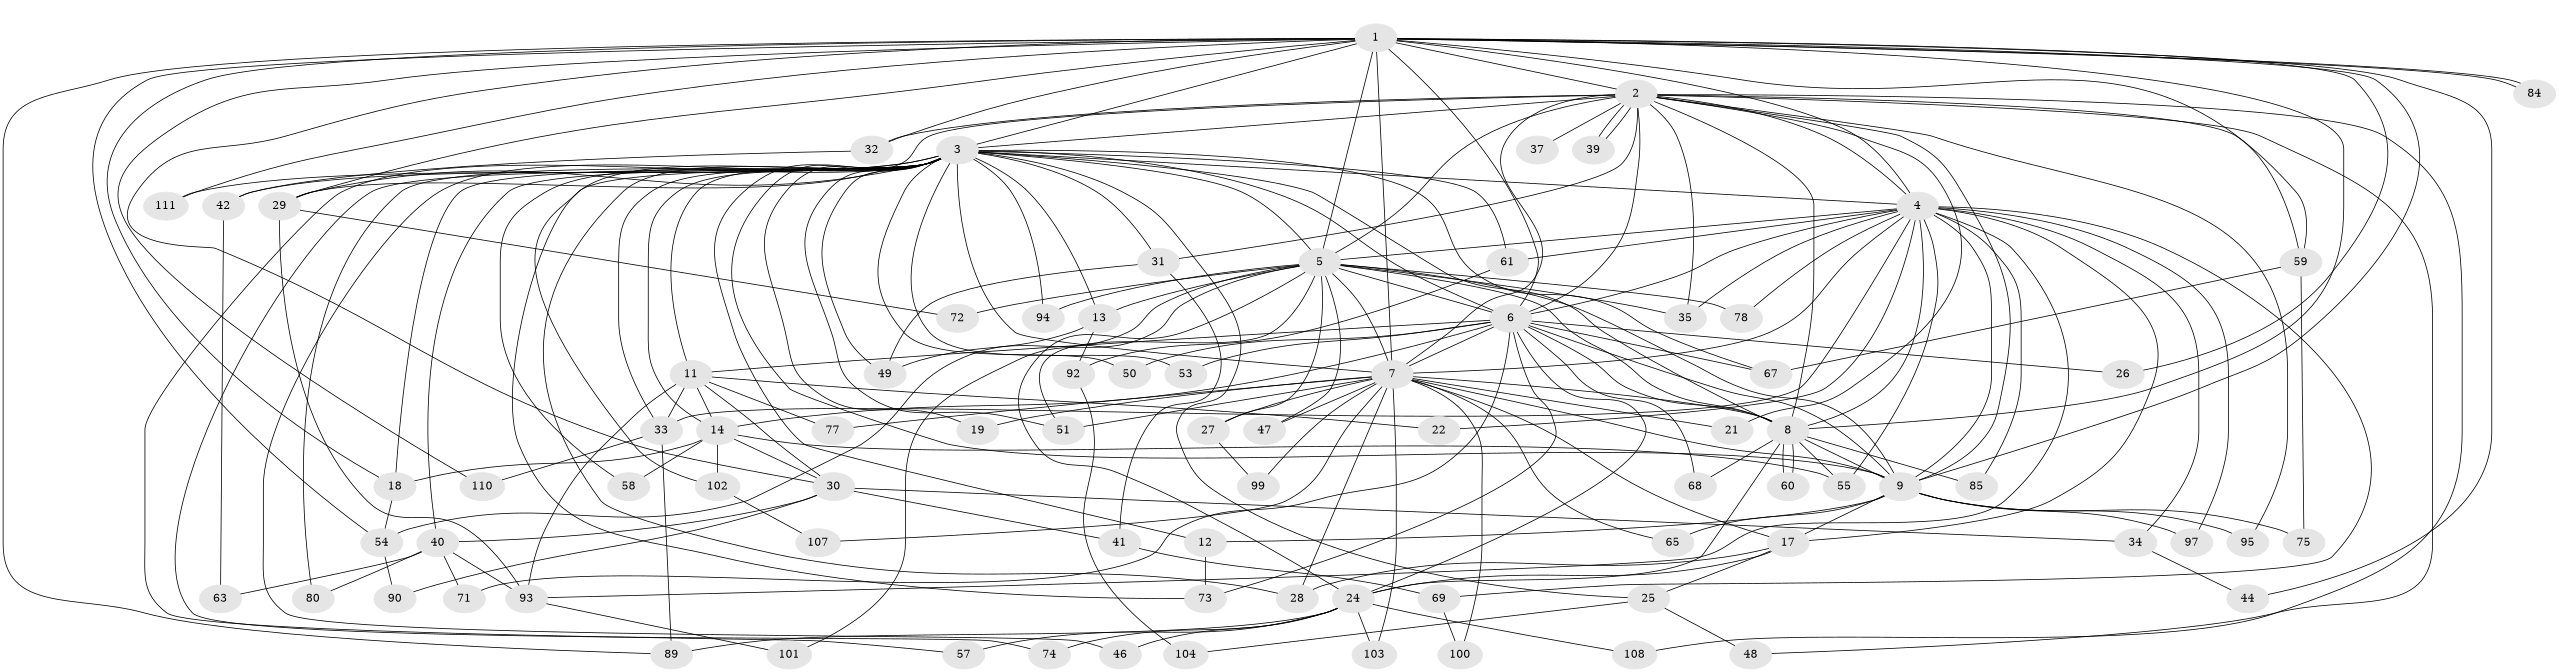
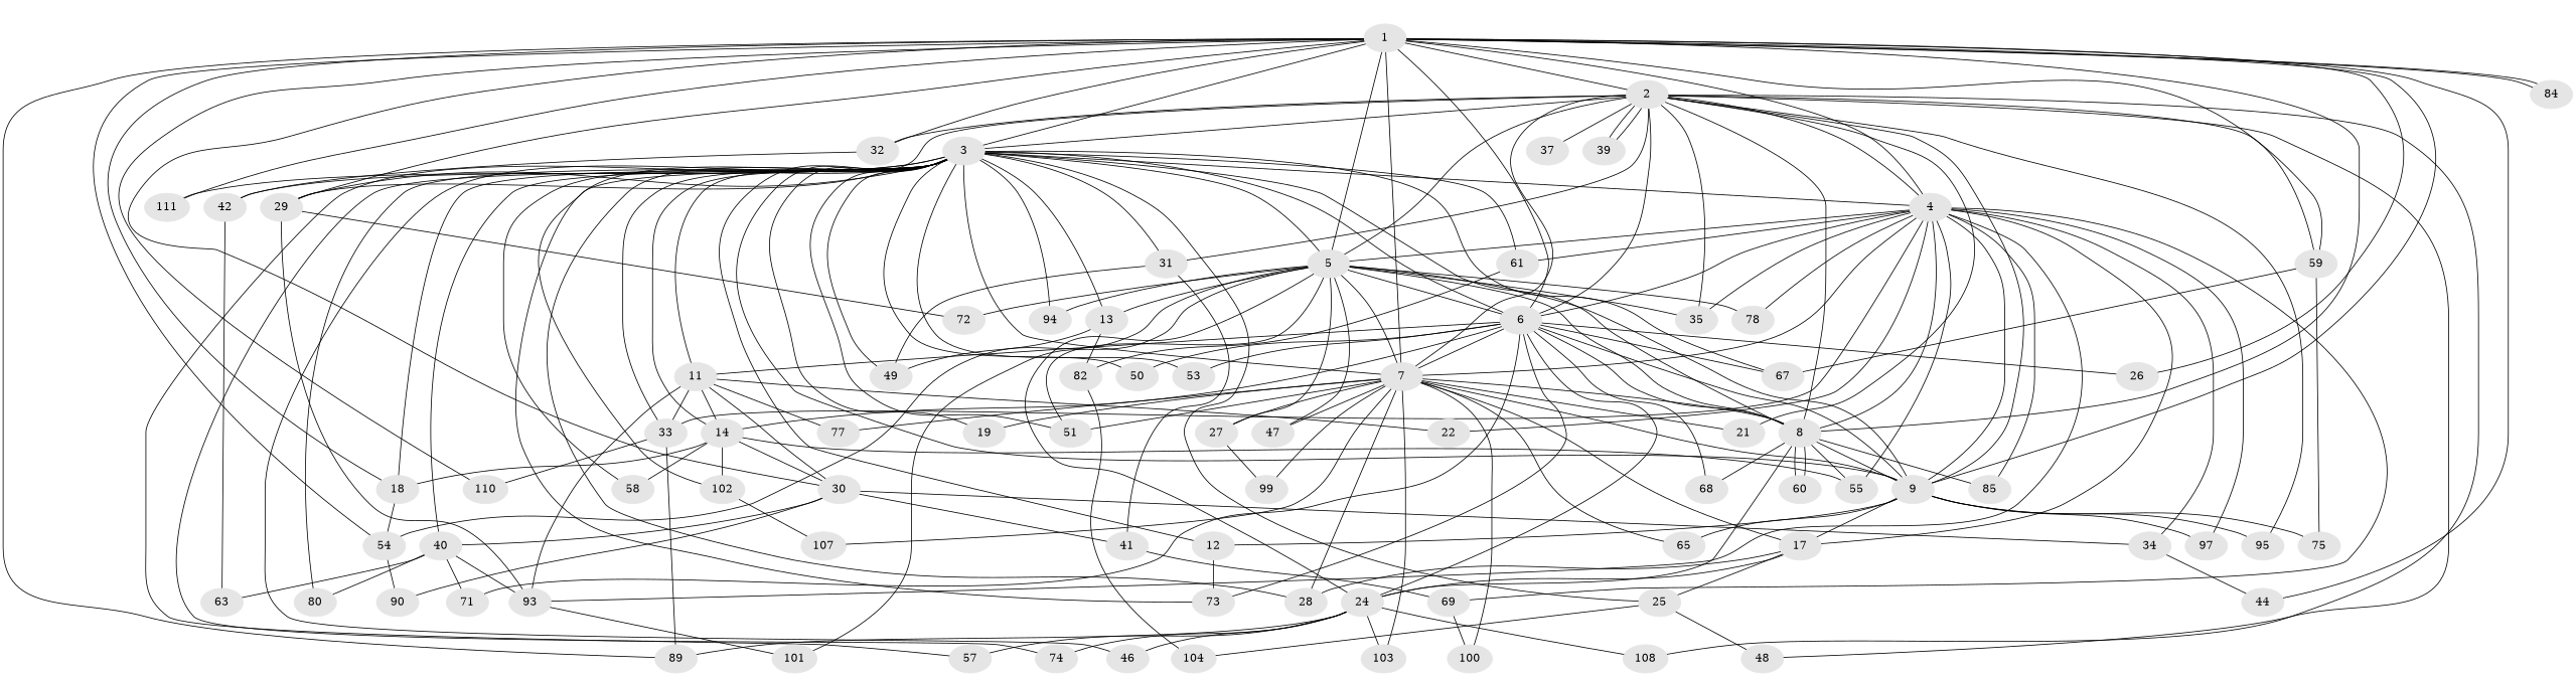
  graph {
    node [color=gray90 style=filled]
    1 [super="+83"]
    2 [super="+79"]
    3 [super="+10"]
    4 [super="+21"]
    5 [super="+38"]
    6 [super="+15"]
    7 [super="+23"]
    8 [super="+87"]
    9 [super="+66"]
    18 [super="+20"]
    26
    29 [super="+36"]
    30 [super="+64"]
    32
    44
    54 [super="+88"]
    59
    84
    89 [super="+96"]
    110
    111
    31
    35 [super="+52"]
    37
    39
    48
    n27 [label=21]
    95
    108
    11 [super="+45"]
    12 [super="+76"]
    13 [super="+81"]
    14 [super="+98"]
    19
    25
    28 [super="+82"]
    33 [super="+56"]
    40 [super="+105"]
    42
    46
    49
    50
    51 [super="+109"]
    53
    57
    58
    61
    67 [super="+70"]
    73
    74
    80
    94
    102
    17 [super="+43"]
    22
    34
    55 [super="+86"]
    69
    78
    85
    93 [super="+106"]
    97
    24 [super="+62"]
    27
    47
    72
    101
    68
    71
    65
    77
    99
    100
    103
    107
    60
    75
    41
    90
-   92
+   92 [label=82]
    104
    63
    1 -- 2
    1 -- 3 [weight=2]
    1 -- 4
    1 -- 5
    1 -- 6
    1 -- 7
    1 -- 8
    1 -- 9
    1 -- 18
    1 -- 26
    1 -- 29 [weight=2]
    1 -- 30
    1 -- 32
    1 -- 44
    1 -- 54
    1 -- 59
    1 -- 84
    1 -- 84
    1 -- 89
    1 -- 110
    1 -- 111
    2 -- 3 [weight=2]
    2 -- 4
    2 -- 5
    2 -- 6
    2 -- 7
    2 -- 8
    2 -- 9
    2 -- 29
    2 -- 32
    2 -- 59
    2 -- 31
    2 -- 35
    2 -- 37
    2 -- 39
    2 -- 39
    2 -- 48
    2 -- n27
    2 -- 95
    2 -- 108
    3 -- 4 [weight=3]
    3 -- 5 [weight=2]
    3 -- 6 [weight=3]
    3 -- 7 [weight=3]
    3 -- 8 [weight=2]
    3 -- 9 [weight=2]
    3 -- 18
    3 -- 29
    3 -- 111
    3 -- 31
    3 -- 11
    3 -- 12
    3 -- 13
    3 -- 14
    3 -- 19
    3 -- 25
    3 -- 28
    3 -- 33
    3 -- 40
    3 -- 42
    3 -- 46
    3 -- 49
    3 -- 50
    3 -- 51
    3 -- 53
    3 -- 57
    3 -- 58
    3 -- 61
    3 -- 67
    3 -- 73
    3 -- 74
    3 -- 80
    3 -- 94
    3 -- 102
    4 -- 5
    4 -- 6
    4 -- 7
    4 -- 8 [weight=2]
    4 -- 9 [weight=2]
    4 -- 35
    4 -- 33
    4 -- 61
    4 -- 17
    4 -- 22
    4 -- 34
    4 -- 55
    4 -- 69
    4 -- 78
    4 -- 85
    4 -- 93
    4 -- 97
    5 -- 6
    5 -- 7
    5 -- 8
    5 -- 9
    5 -- 54
    5 -- 35
    5 -- 13
    5 -- 51
    5 -- 94
    5 -- 78
    5 -- 24
    5 -- 27
    5 -- 47
    5 -- 72
    5 -- 101
    6 -- 7
    6 -- 8
    6 -- 9
    6 -- 26
    6 -- 11
    6 -- 14
    6 -- 50
    6 -- 53
    6 -- 67
    6 -- 73
    6 -- 24
    6 -- 68
    6 -- 71
    7 -- 8
    7 -- 9
    7 -- n27
    7 -- 19
    7 -- 28
    7 -- 51
    7 -- 17
    7 -- 27
    7 -- 47
    7 -- 65
    7 -- 77
    7 -- 99
    7 -- 100
    7 -- 103
    7 -- 107
    8 -- 9
    8 -- 55
    8 -- 85
    8 -- 24
    8 -- 68
    8 -- 60
    8 -- 60
    9 -- 95
    9 -- 12
    9 -- 17
    9 -- 97
    9 -- 65
    9 -- 75
    18 -- 54
    29 -- 93
    29 -- 72
    30 -- 40
    30 -- 34
    30 -- 41
    30 -- 90
    32 -- 42
    54 -- 90
    59 -- 67
    59 -- 75
    31 -- 49
    31 -- 41
    11 -- 30
    11 -- 14
    11 -- 33
    11 -- 22
    11 -- 93
    11 -- 77
    12 -- 73
    13 -- 49
    13 -- 92
    14 -- 18
    14 -- 30
    14 -- 58
    14 -- 102
    14 -- 55
    25 -- 48
    25 -- 104
    33 -- 89
    33 -- 110
    40 -- 80
    40 -- 93
    40 -- 71
    40 -- 63
    42 -- 63
    61 -- 92
    102 -- 107
    17 -- 25
    17 -- 28
    17 -- 24
    34 -- 44
    69 -- 100
    93 -- 101
    24 -- 89
    24 -- 108
    24 -- 46
    24 -- 57
    24 -- 74
    24 -- 103
    27 -- 99
    41 -- 69
    92 -- 104
  }
